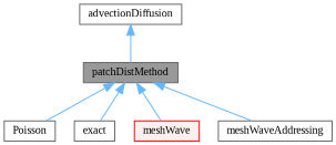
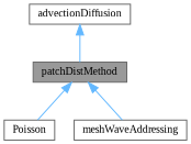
  digraph {
    fontname="Liberation Serif"
    node [color=gray40 fillcolor=white fontname="Liberation Serif" fontsize=10 shape=box style=filled]
    edge [color=steelblue1 dir=back fontname="Liberation Serif" fontsize=10 labelfontname=Helvetica labelfontsize=10 style=solid]
    n1 [fillcolor=grey60 fontcolor=black height=0.2 label=patchDistMethod width=0.4]
    n2 [height=0.2 label=Poisson width=0.4]
-   n3 [height=0.2 label=exact width=0.4]
-   n4 [color=red fillcolor="#FFF0F0" height=0.2 label=meshWave width=0.4]
    n5 [height=0.2 label=meshWaveAddressing width=0.4]
    n6 [height=0.2 label=advectionDiffusion width=0.4]
    n1 -> n2
-   n1 -> n3
-   n1 -> n4
    n1 -> n5
    n6 -> n1
  }
